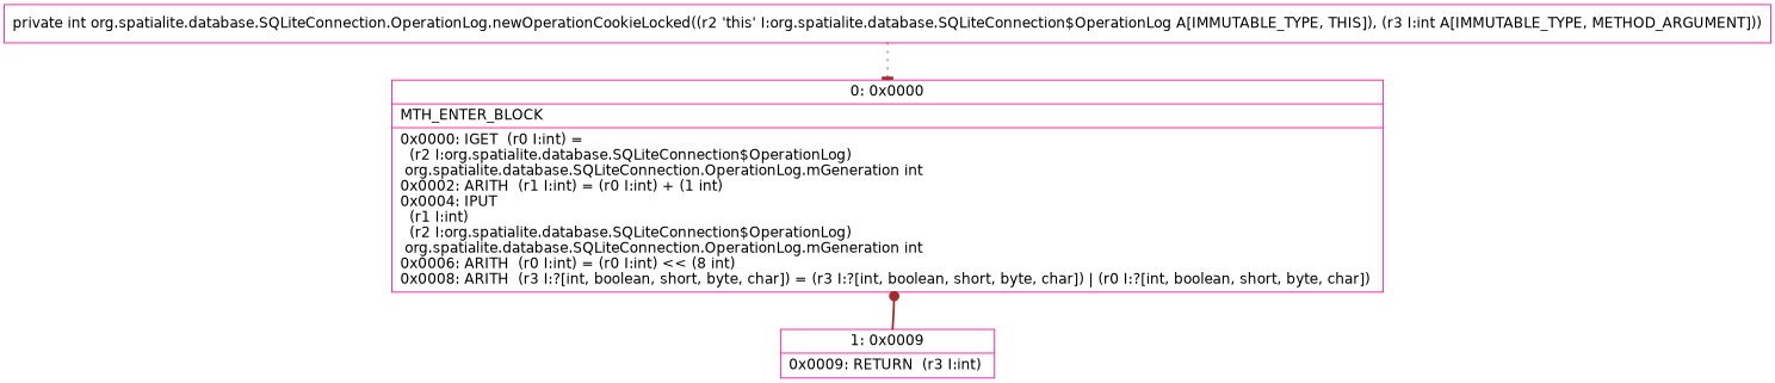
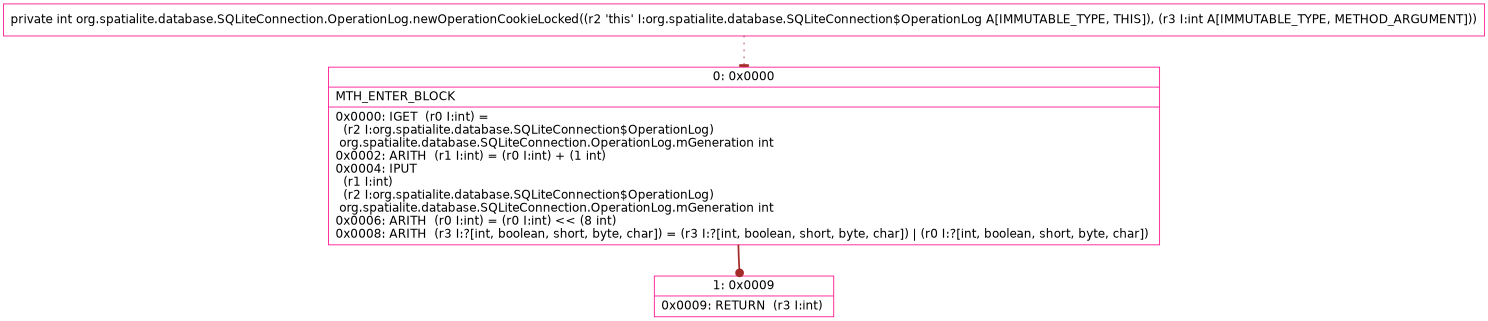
  digraph {
    fontname="DejaVu Sans"
    node [shape=record color=deeppink fontname="DejaVu Sans"]
    edge [color=brown fontname="DejaVu Sans"]
    n1 [label="{0\:\ 0x0000|MTH_ENTER_BLOCK\l|0x0000: IGET  (r0 I:int) = \l  (r2 I:org.spatialite.database.SQLiteConnection$OperationLog)\l org.spatialite.database.SQLiteConnection.OperationLog.mGeneration int \l0x0002: ARITH  (r1 I:int) = (r0 I:int) + (1 int) \l0x0004: IPUT  \l  (r1 I:int)\l  (r2 I:org.spatialite.database.SQLiteConnection$OperationLog)\l org.spatialite.database.SQLiteConnection.OperationLog.mGeneration int \l0x0006: ARITH  (r0 I:int) = (r0 I:int) \<\< (8 int) \l0x0008: ARITH  (r3 I:?[int, boolean, short, byte, char]) = (r3 I:?[int, boolean, short, byte, char]) \| (r0 I:?[int, boolean, short, byte, char]) \l}"]
    n2 [label="{1\:\ 0x0009|0x0009: RETURN  (r3 I:int) \l}"]
    n3 [label="{private int org.spatialite.database.SQLiteConnection.OperationLog.newOperationCookieLocked((r2 'this' I:org.spatialite.database.SQLiteConnection$OperationLog A[IMMUTABLE_TYPE, THIS]), (r3 I:int A[IMMUTABLE_TYPE, METHOD_ARGUMENT])) }"]
-   n2 -> n1 [style=bold arrowhead=dot]
+   n1 -> n2 [style=bold arrowhead=dot]
    n3 -> n1 [style=dotted arrowhead=tee]
  }
